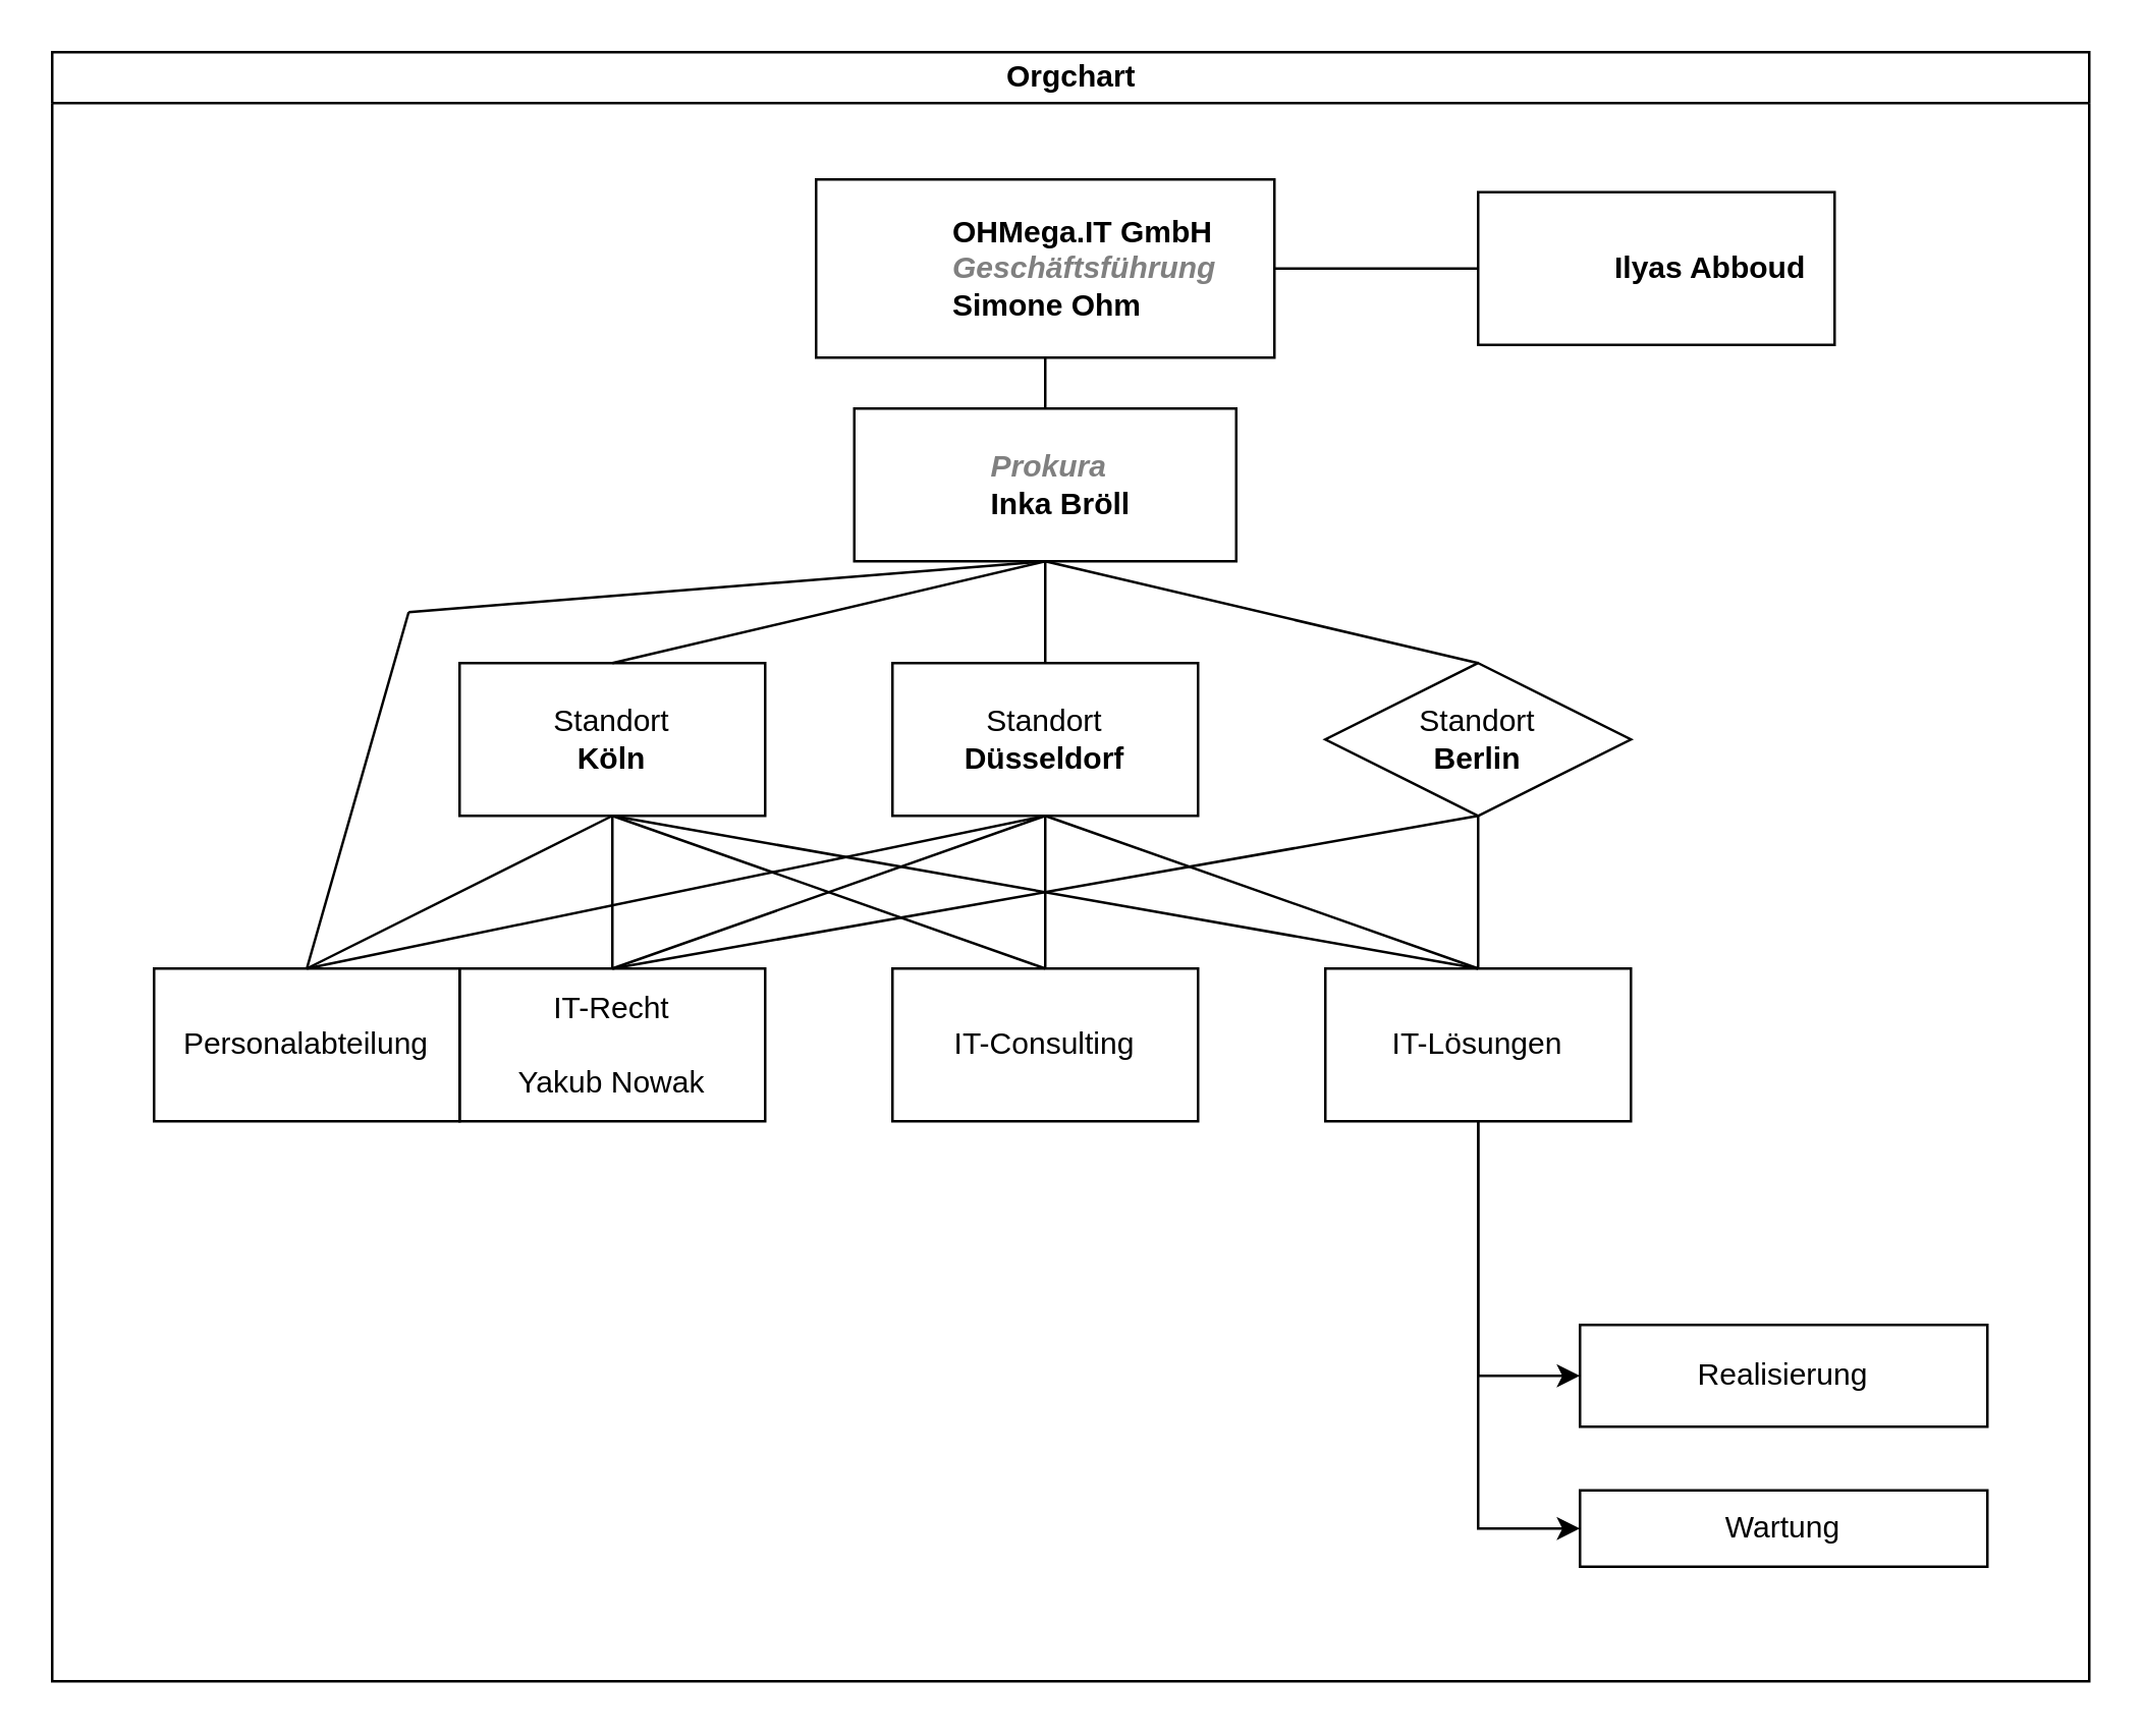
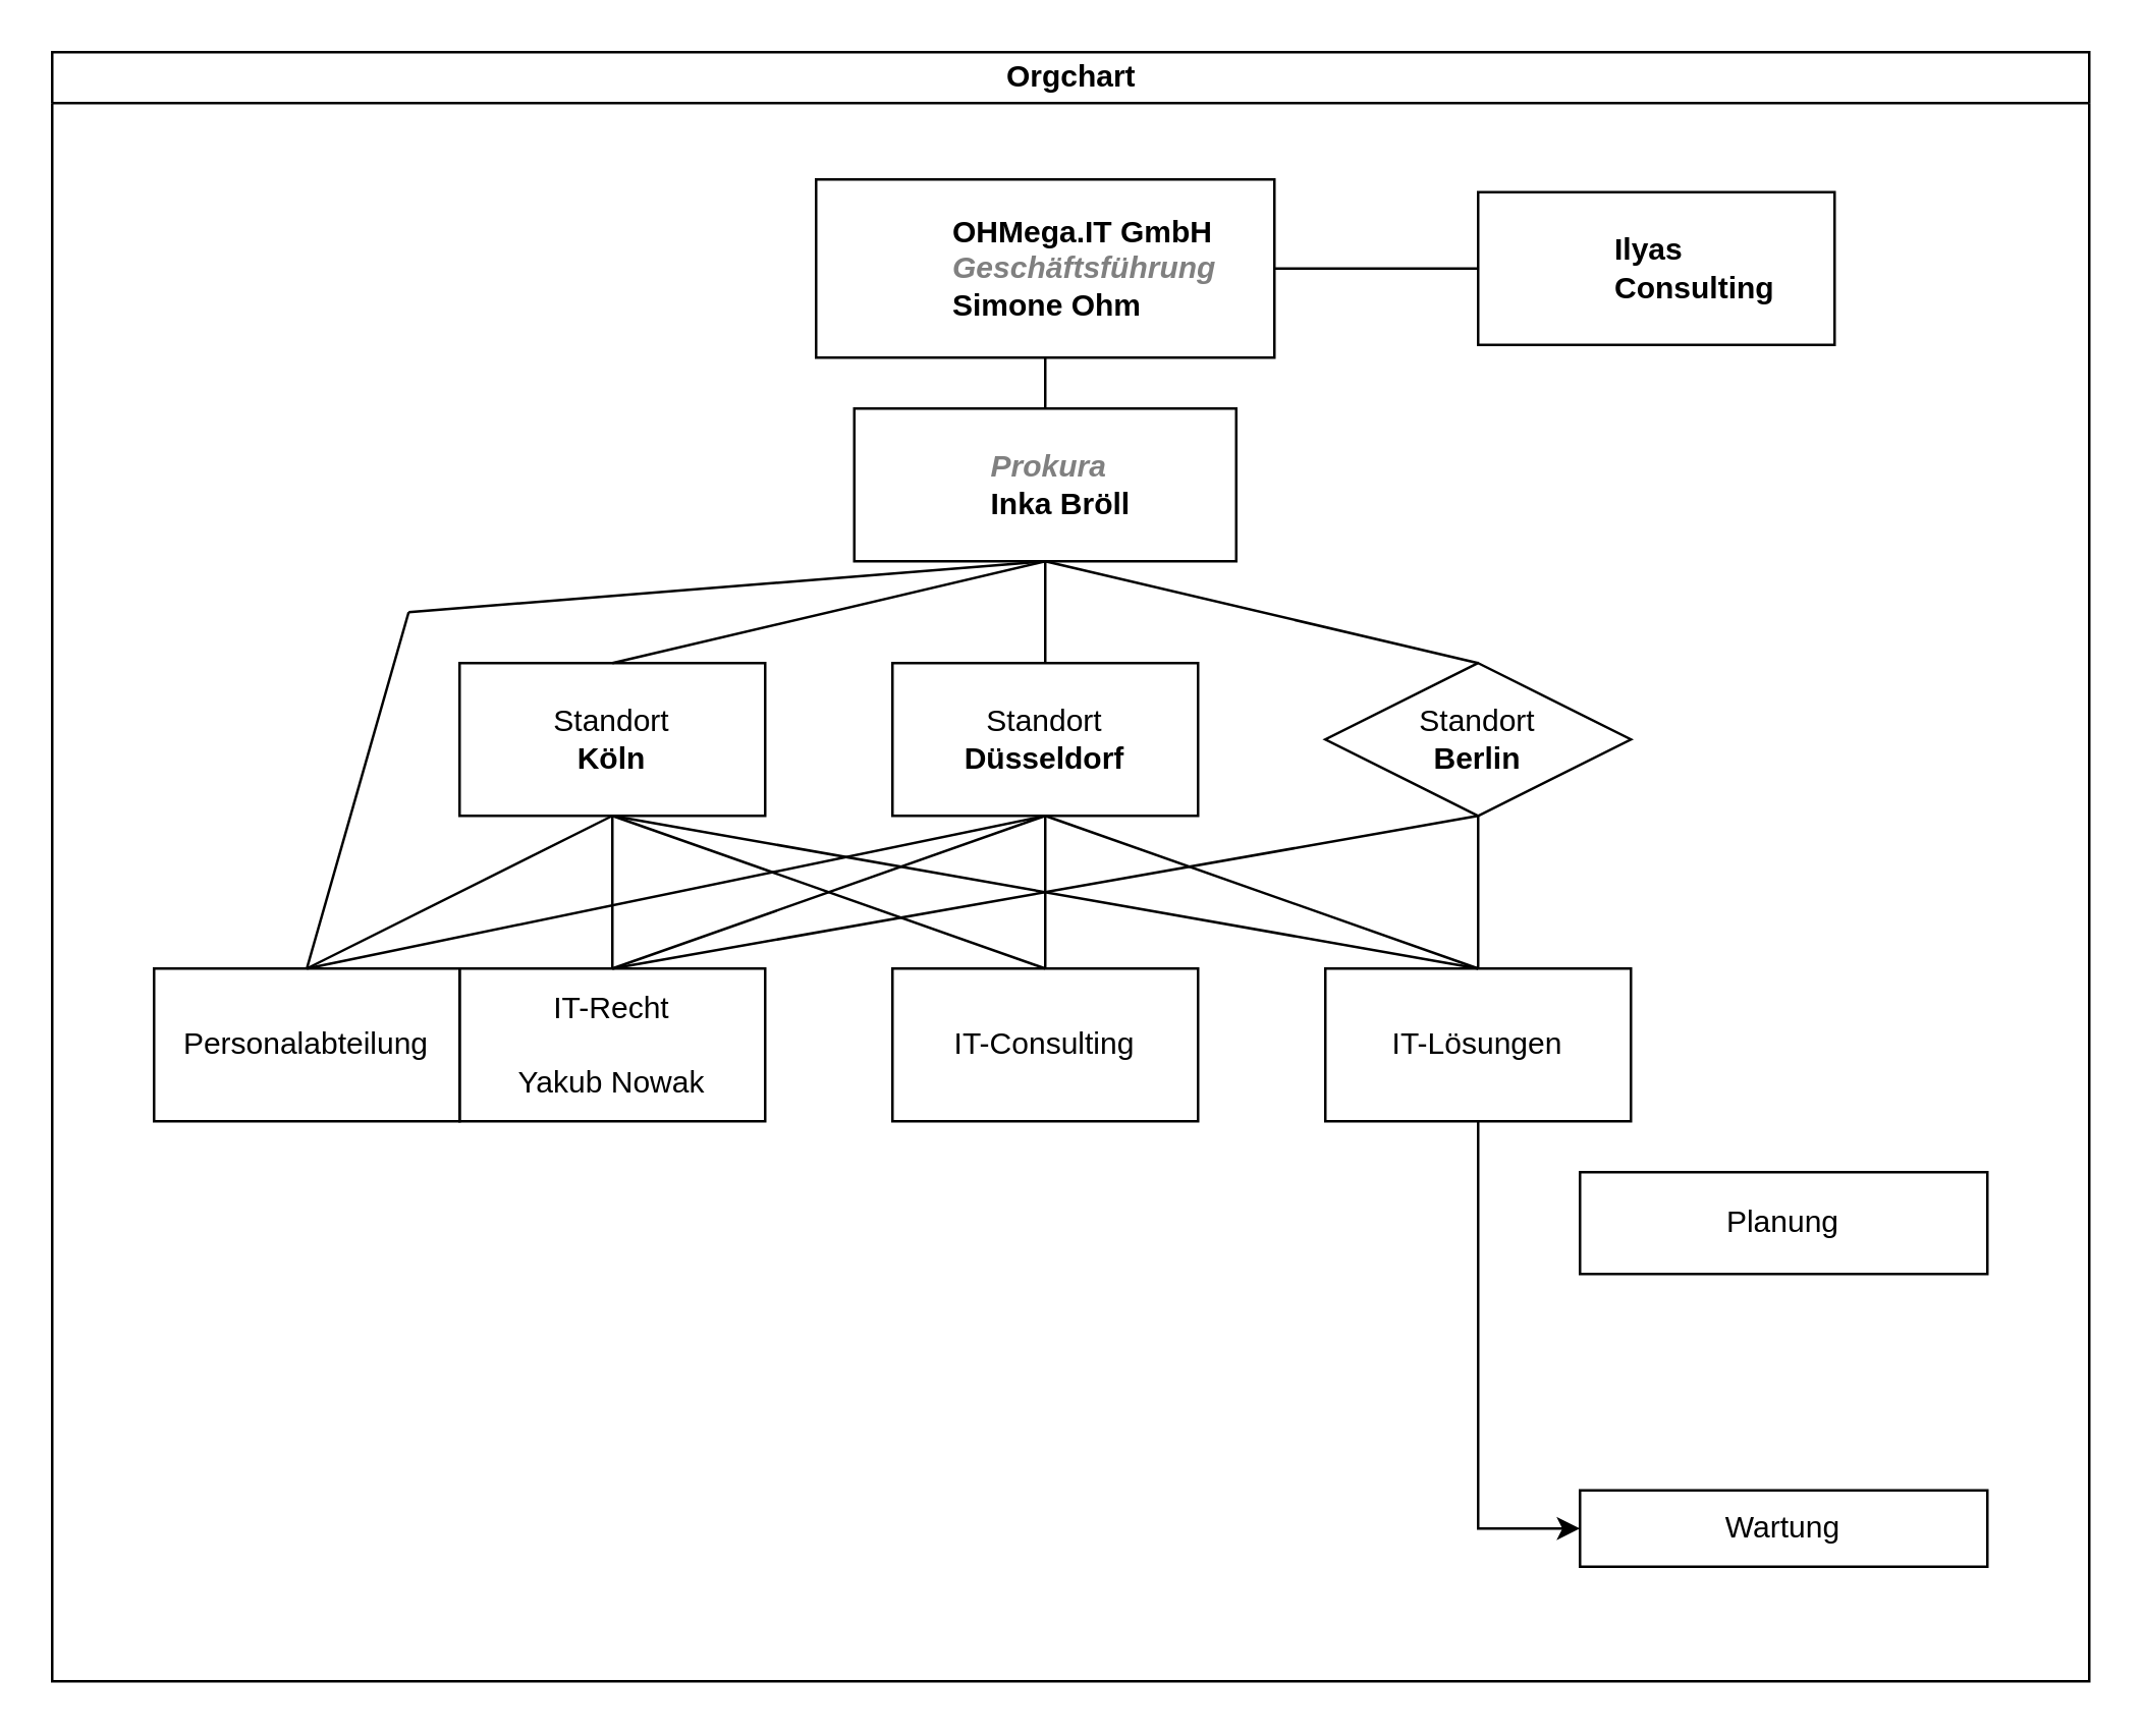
  <mxCell id="0" />
  <mxCell id="1" parent="0" />
  <mxCell id="2" value="Orgchart" style="swimlane;html=1;startSize=20;horizontal=1;containerType=tree;glass=0;" parent="1" vertex="1"><mxGeometry width="800" height="640" as="geometry" x="20" y="20" /></mxCell>
  <mxCell id="3" value="OHMega.IT GmbH&lt;br&gt;&lt;i style=&quot;color: gray;&quot;&gt;Geschäftsführung&lt;/i&gt;&lt;br&gt;Simone Ohm" style="label;image=https://cdn3.iconfinder.com/data/icons/user-avatars-1/512/users-3-128.png;whiteSpace=wrap;html=1;rounded=0;glass=0;treeMoving=1;treeFolding=1;" parent="2" vertex="1"><mxGeometry x="300" y="50" width="180" height="70" as="geometry" /></mxCell>
- <mxCell id="4" value="Ilyas Abboud" style="label;image=https://cdn3.iconfinder.com/data/icons/user-avatars-1/512/users-9-2-128.png;whiteSpace=wrap;html=1;rounded=0;glass=0;treeFolding=1;treeMoving=1;" vertex="1" parent="2"><mxGeometry x="560" y="55" width="140" height="60" as="geometry" /></mxCell>
+ <mxCell id="4" value="Ilyas Consulting" style="label;image=https://cdn3.iconfinder.com/data/icons/user-avatars-1/512/users-9-2-128.png;whiteSpace=wrap;html=1;rounded=0;glass=0;treeFolding=1;treeMoving=1;" vertex="1" parent="2"><mxGeometry x="560" y="55" width="140" height="60" as="geometry" /></mxCell>
  <mxCell id="5" value="&lt;i style=&quot;color: gray;&quot;&gt;Prokura&lt;/i&gt;&lt;br&gt;Inka Bröll" style="label;image=https://cdn3.iconfinder.com/data/icons/user-avatars-1/512/users-3-128.png;whiteSpace=wrap;html=1;rounded=0;glass=0;treeMoving=1;treeFolding=1;" vertex="1" parent="2"><mxGeometry x="315" y="140" width="150" height="60" as="geometry" /></mxCell>
  <mxCell id="6" value="&lt;div&gt;Standort&lt;/div&gt;&lt;div&gt;&lt;b&gt;Köln&lt;/b&gt;&lt;br&gt;&lt;/div&gt;" style="rounded=0;whiteSpace=wrap;html=1;" vertex="1" parent="2"><mxGeometry x="160" y="240" width="120" height="60" as="geometry" /></mxCell>
  <mxCell id="7" value="&lt;div&gt;Standort&lt;/div&gt;&lt;div&gt;&lt;b&gt;Düsseldorf&lt;/b&gt;&lt;br&gt;&lt;/div&gt;" style="rounded=0;whiteSpace=wrap;html=1;" vertex="1" parent="2"><mxGeometry x="330" y="240" width="120" height="60" as="geometry" /></mxCell>
  <mxCell id="8" value="&lt;div&gt;Standort&lt;/div&gt;&lt;div&gt;&lt;b&gt;Berlin&lt;/b&gt;&lt;br&gt;&lt;/div&gt;" style="rhombus;whiteSpace=wrap;html=1;" vertex="1" parent="2"><mxGeometry x="500" y="240" width="120" height="60" as="geometry" /></mxCell>
  <mxCell id="9" value="&lt;div&gt;IT-Recht&lt;/div&gt;&lt;div&gt;&lt;br&gt;&lt;/div&gt;&lt;div&gt;Yakub Nowak&lt;br&gt;&lt;/div&gt;" style="rounded=0;whiteSpace=wrap;html=1;" vertex="1" parent="2"><mxGeometry x="160" y="360" width="120" height="60" as="geometry" /></mxCell>
  <mxCell id="10" value="Personalabteilung" style="rounded=0;whiteSpace=wrap;html=1;" vertex="1" parent="2"><mxGeometry x="40" y="360" width="120" height="60" as="geometry" /></mxCell>
  <mxCell id="11" value="" style="endArrow=none;html=1;rounded=0;entryX=0.5;entryY=1;entryDx=0;entryDy=0;exitX=0.5;exitY=0;exitDx=0;exitDy=0;" edge="1" parent="2" source="9" target="6"><mxGeometry width="50" height="50" relative="1" as="geometry"><mxPoint x="270" y="330" as="sourcePoint" /><mxPoint x="320" y="280" as="targetPoint" /></mxGeometry></mxCell>
  <mxCell id="12" value="" style="endArrow=none;html=1;rounded=0;exitX=1;exitY=0.5;exitDx=0;exitDy=0;entryX=0;entryY=0.5;entryDx=0;entryDy=0;" edge="1" parent="2" source="3" target="4"><mxGeometry width="50" height="50" relative="1" as="geometry"><mxPoint x="510" y="170" as="sourcePoint" /><mxPoint x="560" y="120" as="targetPoint" /></mxGeometry></mxCell>
  <mxCell id="13" value="" style="endArrow=none;html=1;rounded=0;entryX=0.5;entryY=1;entryDx=0;entryDy=0;exitX=0.5;exitY=0;exitDx=0;exitDy=0;" edge="1" parent="2" source="5" target="3"><mxGeometry width="50" height="50" relative="1" as="geometry"><mxPoint x="130" y="180" as="sourcePoint" /><mxPoint x="180" y="130" as="targetPoint" /></mxGeometry></mxCell>
  <mxCell id="14" value="" style="endArrow=none;html=1;rounded=0;entryX=0.5;entryY=1;entryDx=0;entryDy=0;exitX=0.5;exitY=0;exitDx=0;exitDy=0;" edge="1" parent="2" source="6" target="5"><mxGeometry width="50" height="50" relative="1" as="geometry"><mxPoint x="170" y="240" as="sourcePoint" /><mxPoint x="220" y="190" as="targetPoint" /></mxGeometry></mxCell>
  <mxCell id="15" value="" style="endArrow=none;html=1;rounded=0;entryX=0.5;entryY=1;entryDx=0;entryDy=0;exitX=0.5;exitY=0;exitDx=0;exitDy=0;" edge="1" parent="2" source="7" target="5"><mxGeometry width="50" height="50" relative="1" as="geometry"><mxPoint x="320" y="290" as="sourcePoint" /><mxPoint x="370" y="240" as="targetPoint" /></mxGeometry></mxCell>
  <mxCell id="16" value="" style="endArrow=none;html=1;rounded=0;entryX=0.5;entryY=1;entryDx=0;entryDy=0;exitX=0.5;exitY=0;exitDx=0;exitDy=0;" edge="1" parent="2" source="8" target="5"><mxGeometry width="50" height="50" relative="1" as="geometry"><mxPoint x="320" y="290" as="sourcePoint" /><mxPoint x="370" y="240" as="targetPoint" /></mxGeometry></mxCell>
  <mxCell id="17" value="IT-Consulting" style="rounded=0;whiteSpace=wrap;html=1;" vertex="1" parent="2"><mxGeometry x="330" y="360" width="120" height="60" as="geometry" /></mxCell>
  <mxCell id="18" value="IT-Lösungen" style="rounded=0;whiteSpace=wrap;html=1;" vertex="1" parent="2"><mxGeometry x="500" y="360" width="120" height="60" as="geometry" /></mxCell>
  <mxCell id="19" value="" style="endArrow=none;html=1;rounded=0;entryX=0.5;entryY=1;entryDx=0;entryDy=0;exitX=0.5;exitY=0;exitDx=0;exitDy=0;" edge="1" parent="2" source="9" target="7"><mxGeometry width="50" height="50" relative="1" as="geometry"><mxPoint x="230" y="370" as="sourcePoint" /><mxPoint x="230" y="310" as="targetPoint" /></mxGeometry></mxCell>
  <mxCell id="20" value="" style="endArrow=none;html=1;rounded=0;entryX=0.5;entryY=1;entryDx=0;entryDy=0;exitX=0.5;exitY=0;exitDx=0;exitDy=0;" edge="1" parent="2" source="9" target="8"><mxGeometry width="50" height="50" relative="1" as="geometry"><mxPoint x="230" y="370" as="sourcePoint" /><mxPoint x="400" y="310" as="targetPoint" /></mxGeometry></mxCell>
  <mxCell id="21" value="" style="endArrow=none;html=1;rounded=0;entryX=0.5;entryY=1;entryDx=0;entryDy=0;exitX=0.5;exitY=0;exitDx=0;exitDy=0;" edge="1" parent="2" source="17" target="6"><mxGeometry width="50" height="50" relative="1" as="geometry"><mxPoint x="230" y="370" as="sourcePoint" /><mxPoint x="230" y="310" as="targetPoint" /></mxGeometry></mxCell>
  <mxCell id="22" value="" style="endArrow=none;html=1;rounded=0;entryX=0.5;entryY=1;entryDx=0;entryDy=0;exitX=0.5;exitY=0;exitDx=0;exitDy=0;" edge="1" parent="2" source="18" target="6"><mxGeometry width="50" height="50" relative="1" as="geometry"><mxPoint x="400" y="370" as="sourcePoint" /><mxPoint x="230" y="310" as="targetPoint" /></mxGeometry></mxCell>
  <mxCell id="23" value="" style="endArrow=none;html=1;rounded=0;entryX=0.5;entryY=1;entryDx=0;entryDy=0;exitX=0.5;exitY=0;exitDx=0;exitDy=0;" edge="1" parent="2" source="18" target="7"><mxGeometry width="50" height="50" relative="1" as="geometry"><mxPoint x="570" y="370" as="sourcePoint" /><mxPoint x="230" y="310" as="targetPoint" /></mxGeometry></mxCell>
  <mxCell id="24" value="" style="endArrow=none;html=1;rounded=0;entryX=0.5;entryY=1;entryDx=0;entryDy=0;exitX=0.5;exitY=0;exitDx=0;exitDy=0;" edge="1" parent="2" source="17" target="7"><mxGeometry width="50" height="50" relative="1" as="geometry"><mxPoint x="570" y="370" as="sourcePoint" /><mxPoint x="400" y="310" as="targetPoint" /></mxGeometry></mxCell>
  <mxCell id="25" value="" style="endArrow=none;html=1;rounded=0;entryX=0.5;entryY=1;entryDx=0;entryDy=0;exitX=0.5;exitY=0;exitDx=0;exitDy=0;" edge="1" parent="2" source="18" target="8"><mxGeometry width="50" height="50" relative="1" as="geometry"><mxPoint x="400" y="370" as="sourcePoint" /><mxPoint x="570" y="310" as="targetPoint" /></mxGeometry></mxCell>
  <mxCell id="26" value="" style="endArrow=none;html=1;rounded=0;entryX=0.5;entryY=1;entryDx=0;entryDy=0;exitX=0.5;exitY=0;exitDx=0;exitDy=0;" edge="1" parent="2" source="10" target="6"><mxGeometry width="50" height="50" relative="1" as="geometry"><mxPoint x="230" y="370" as="sourcePoint" /><mxPoint x="230" y="310" as="targetPoint" /></mxGeometry></mxCell>
  <mxCell id="27" value="" style="endArrow=none;html=1;rounded=0;entryX=0.5;entryY=1;entryDx=0;entryDy=0;exitX=0.5;exitY=0;exitDx=0;exitDy=0;" edge="1" parent="2" source="10" target="7"><mxGeometry width="50" height="50" relative="1" as="geometry"><mxPoint x="110" y="370" as="sourcePoint" /><mxPoint x="230" y="310" as="targetPoint" /></mxGeometry></mxCell>
- <mxCell id="29" value="Realisierung" style="rounded=0;whiteSpace=wrap;html=1;" vertex="1" parent="2"><mxGeometry x="600" y="500" width="160" height="40" as="geometry" /></mxCell>
- <mxCell id="30" style="edgeStyle=orthogonalEdgeStyle;rounded=0;orthogonalLoop=1;jettySize=auto;html=1;entryX=0;entryY=0.5;entryDx=0;entryDy=0;" edge="1" parent="2" source="18" target="29"><mxGeometry relative="1" as="geometry" /></mxCell>
+ <mxCell id="28" value="Planung" style="rounded=0;whiteSpace=wrap;html=1;" vertex="1" parent="2"><mxGeometry x="600" y="440" width="160" height="40" as="geometry" /></mxCell>
  <mxCell id="31" value="Wartung" style="rounded=0;whiteSpace=wrap;html=1;" vertex="1" parent="2"><mxGeometry x="600" y="565" width="160" height="30" as="geometry" /></mxCell>
  <mxCell id="32" style="edgeStyle=orthogonalEdgeStyle;rounded=0;orthogonalLoop=1;jettySize=auto;html=1;entryX=0;entryY=0.5;entryDx=0;entryDy=0;" edge="1" parent="2" source="18" target="31"><mxGeometry relative="1" as="geometry" /></mxCell>
  <mxCell id="33" value="" style="endArrow=none;html=1;rounded=0;entryX=0.5;entryY=1;entryDx=0;entryDy=0;" edge="1" parent="2" target="5"><mxGeometry width="50" height="50" relative="1" as="geometry"><mxPoint x="140" y="220" as="sourcePoint" /><mxPoint x="440" y="210" as="targetPoint" /></mxGeometry></mxCell>
  <mxCell id="34" value="" style="endArrow=none;html=1;rounded=0;exitX=0.5;exitY=0;exitDx=0;exitDy=0;" edge="1" parent="2" source="10"><mxGeometry width="50" height="50" relative="1" as="geometry"><mxPoint x="330" y="320" as="sourcePoint" /><mxPoint x="140" y="220" as="targetPoint" /></mxGeometry></mxCell>
